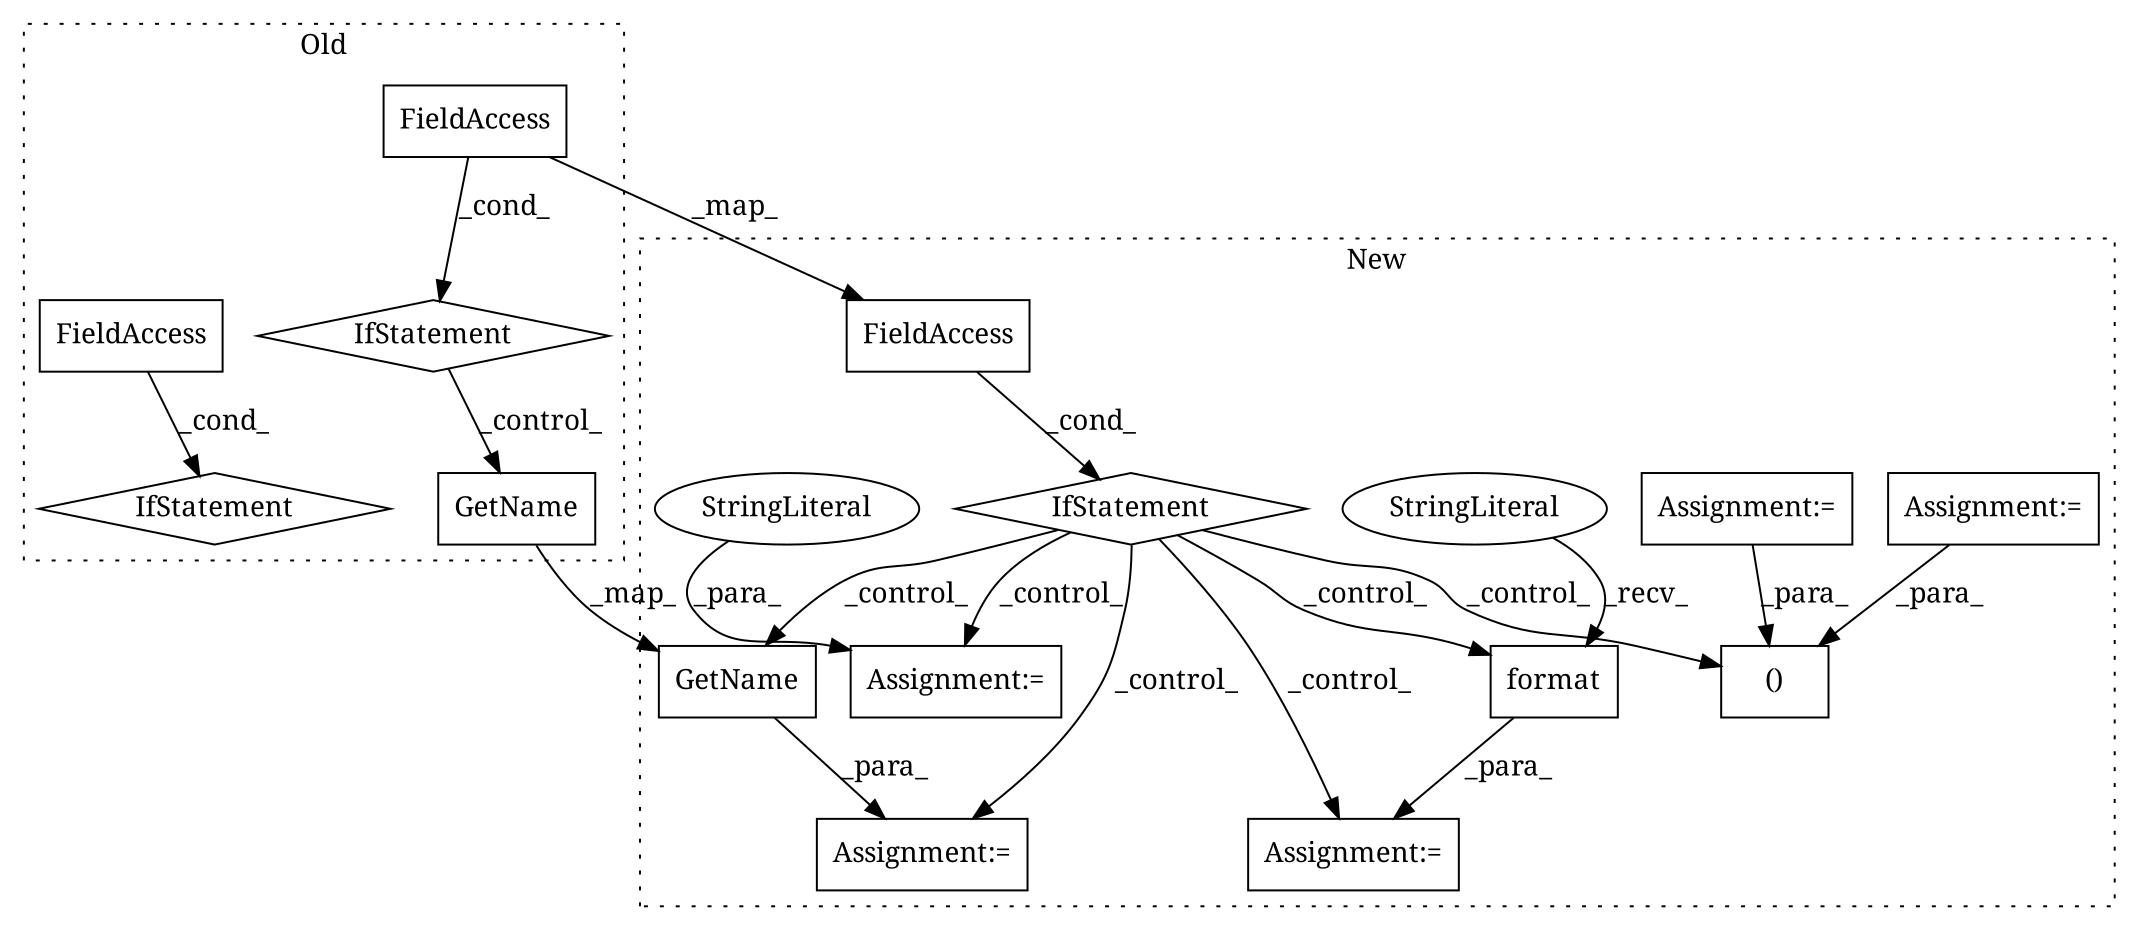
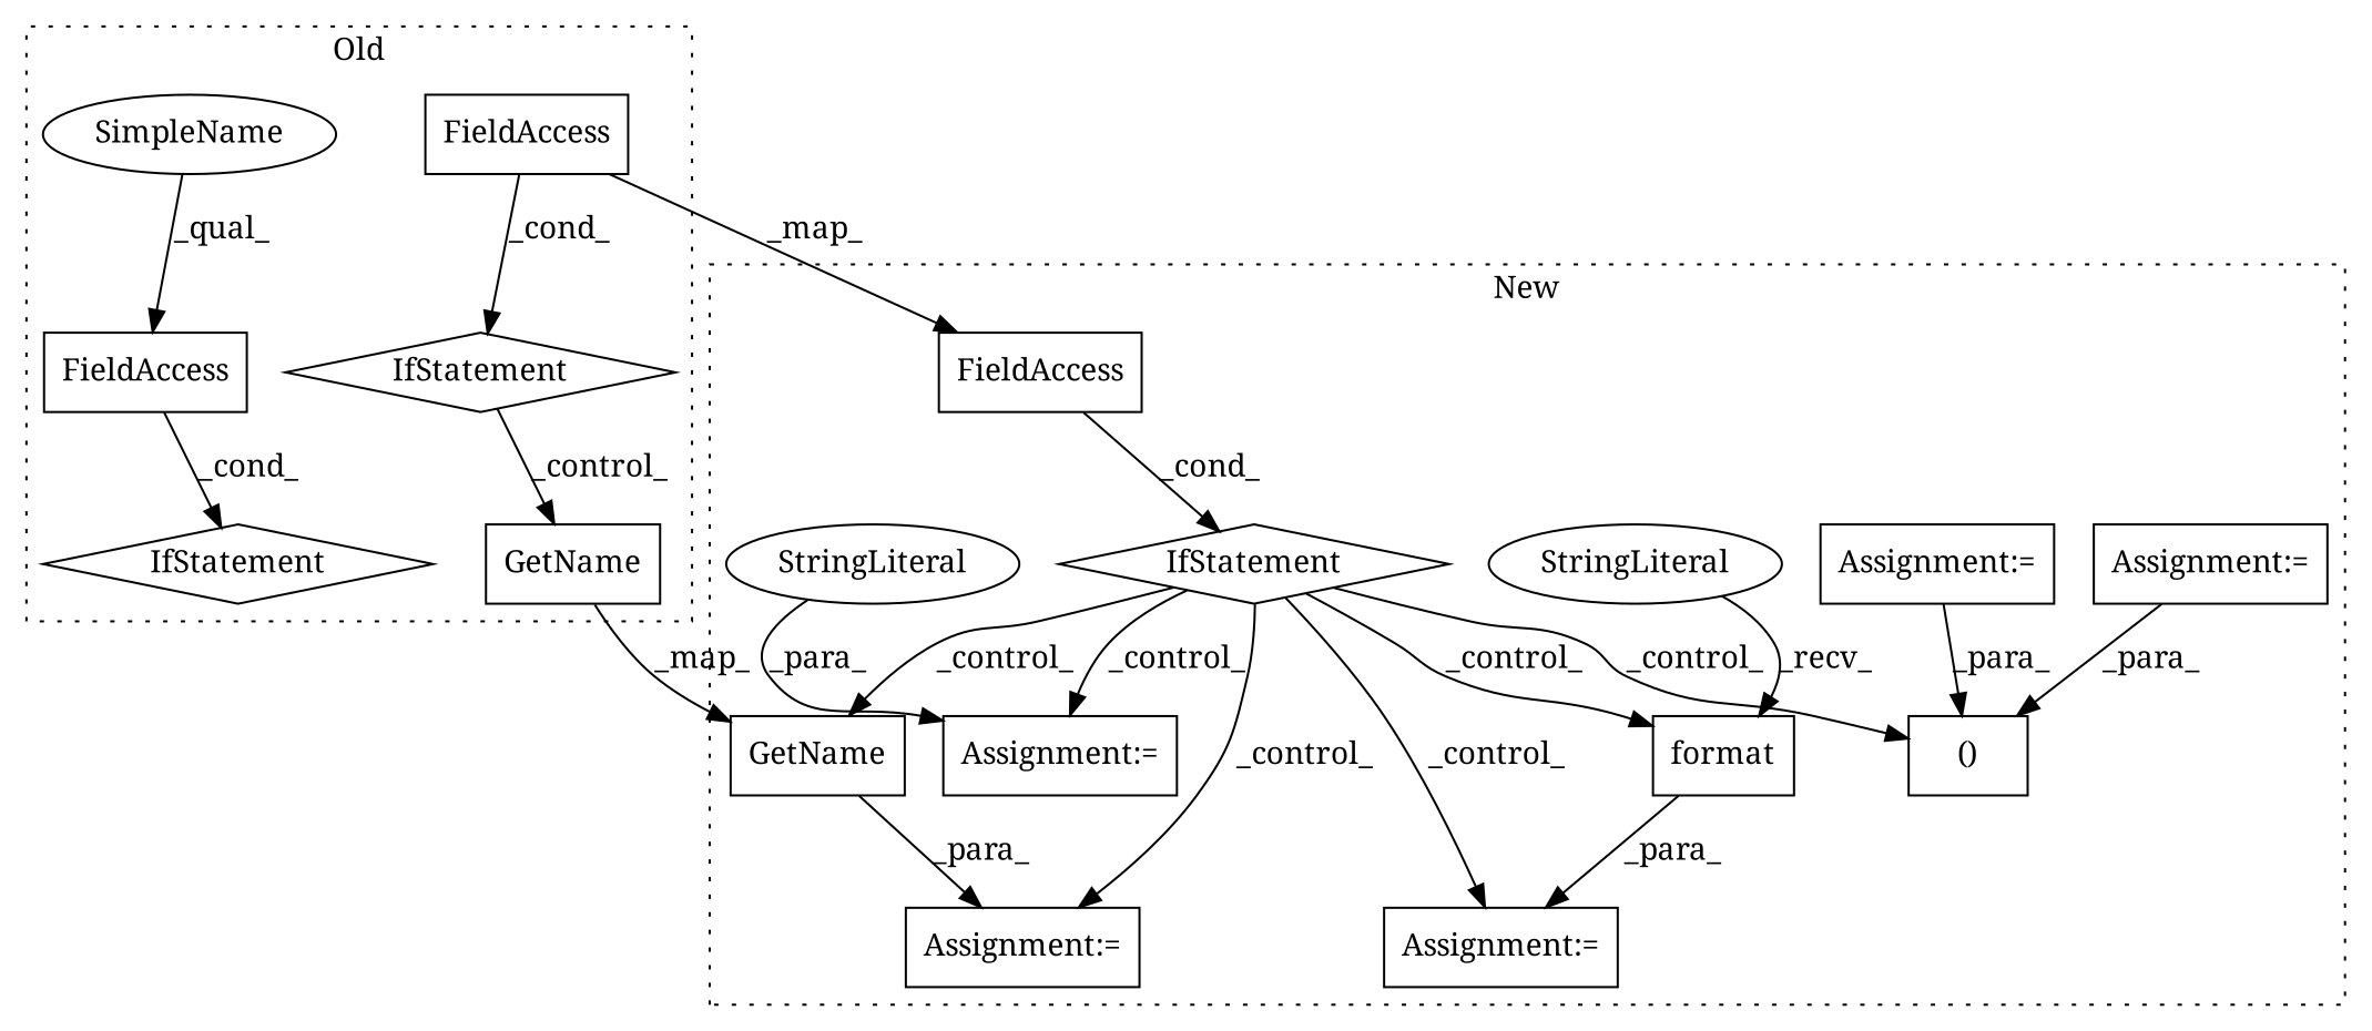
  digraph {
    fontname="Noto Serif"
    node [a=7 l=9 s=8834 shape=box fontname="Noto Serif"]
    edge [fontname="Noto Serif"]
    n1 [a=32 label=GetName s=9478]
    n2 [a=25 l=3 label=IfStatement s=9441 shape=diamond]
    n3 [a=22 l=19 label=FieldAccess s=9422]
    n4 [a=22 l=19 label=FieldAccess]
    n5 [a=25 l=3 label=IfStatement s=8853 shape=diamond]
+   n6 [a=42 l=14 label=SimpleName shape=ellipse]
    n7 [a=32 label=GetName s=9540]
    n8 [a=25 l="4,2" label=IfStatement s="9465,9488" shape=diamond]
    n9 [a=106 l=25 label="()" s=9685]
    n10 [a=32 l="7,1" label=format s="9588,9643"]
    n11 [l=1 label="Assignment:=" s=9505]
    n12 [l=1 label="Assignment:=" s=9570]
    n13 [label="Assignment:=" s=6533]
    n14 [l=3 label="Assignment:=" s=6845]
    n15 [l=2 label="Assignment:=" s=9710]
    n16 [a=45 l=16 label=StringLiteral s=9571 shape=ellipse]
    n17 [a=45 l=2 label=StringLiteral s=9712 shape=ellipse]
    n18 [a=22 l=19 label=FieldAccess s=9469]
    subgraph cluster_1 {
      label=Old
      style=dotted
      n1
      n2
      n3
      n4
      n5
+     n6
    }
    subgraph cluster_2 {
      label=New
      style=dotted
      n7
      n8
      n9
      n10
      n11
      n12
      n13
      n14
      n15
      n16
      n17
      n18
    }
    n1 -> n7 [label=_map_]
    n2 -> n1 [label=_control_]
    n3 -> n2 [label=_cond_]
    n3 -> n18 [label=_map_]
    n4 -> n5 [label=_cond_]
+   n6 -> n4 [label=_qual_]
    n7 -> n11 [label=_para_]
    n8 -> n7 [label=_control_]
    n8 -> n9 [label=_control_]
    n8 -> n10 [label=_control_]
    n8 -> n11 [label=_control_]
    n8 -> n12 [label=_control_]
    n8 -> n15 [label=_control_]
    n10 -> n12 [label=_para_]
    n13 -> n9 [label=_para_]
    n14 -> n9 [label=_para_]
    n16 -> n10 [label=_recv_]
    n17 -> n15 [label=_para_]
    n18 -> n8 [label=_cond_]
  }
